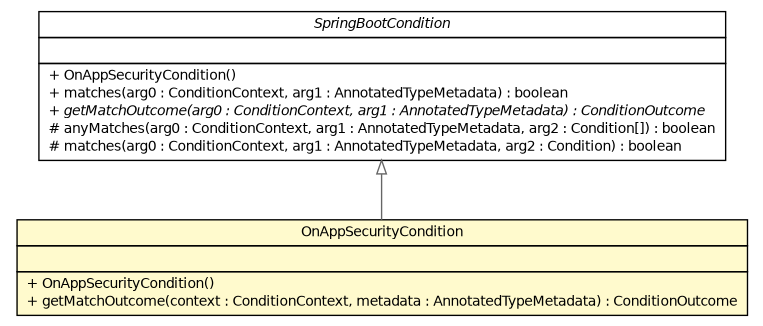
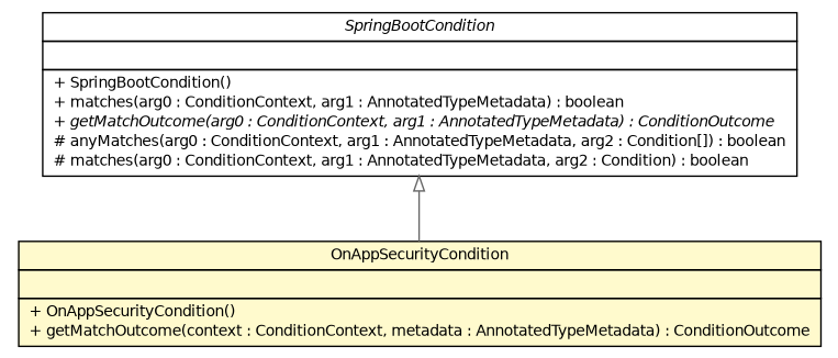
  digraph {
    nodesep=0.25
    ranksep=0.5
    node [fontcolor=black fontname=Helvetica fontsize=10.0 shape=plaintext]
    n1 [label=<<table title="cn.home1.oss.boot.autoconfigure.OnAppSecurityCondition" border="0" cellborder="1" cellspacing="0" cellpadding="2" port="p" bgcolor="lemonChiffon" href="./OnAppSecurityCondition.html"> 		<tr><td><table border="0" cellspacing="0" cellpadding="1"> <tr><td align="center" balign="center"> OnAppSecurityCondition </td></tr> 		</table></td></tr> 		<tr><td><table border="0" cellspacing="0" cellpadding="1"> <tr><td align="left" balign="left">  </td></tr> 		</table></td></tr> 		<tr><td><table border="0" cellspacing="0" cellpadding="1"> <tr><td align="left" balign="left"> + OnAppSecurityCondition() </td></tr> <tr><td align="left" balign="left"> + getMatchOutcome(context : ConditionContext, metadata : AnnotatedTypeMetadata) : ConditionOutcome </td></tr> 		</table></td></tr> 		</table>>]
-   n2 [label=<<table title="org.springframework.boot.autoconfigure.condition.SpringBootCondition" border="0" cellborder="1" cellspacing="0" cellpadding="2" port="p" href="http://java.sun.com/j2se/1.4.2/docs/api/org/springframework/boot/autoconfigure/condition/SpringBootCondition.html"> 		<tr><td><table border="0" cellspacing="0" cellpadding="1"> <tr><td align="center" balign="center"><font face="Helvetica-Oblique"> SpringBootCondition </font></td></tr> 		</table></td></tr> 		<tr><td><table border="0" cellspacing="0" cellpadding="1"> <tr><td align="left" balign="left">  </td></tr> 		</table></td></tr> 		<tr><td><table border="0" cellspacing="0" cellpadding="1"> <tr><td align="left" balign="left"> + OnAppSecurityCondition() </td></tr> <tr><td align="left" balign="left"> + matches(arg0 : ConditionContext, arg1 : AnnotatedTypeMetadata) : boolean </td></tr> <tr><td align="left" balign="left"><font face="Helvetica-Oblique" point-size="10.0"> + getMatchOutcome(arg0 : ConditionContext, arg1 : AnnotatedTypeMetadata) : ConditionOutcome </font></td></tr> <tr><td align="left" balign="left"> # anyMatches(arg0 : ConditionContext, arg1 : AnnotatedTypeMetadata, arg2 : Condition[]) : boolean </td></tr> <tr><td align="left" balign="left"> # matches(arg0 : ConditionContext, arg1 : AnnotatedTypeMetadata, arg2 : Condition) : boolean </td></tr> 		</table></td></tr> 		</table>>]
+   n2 [label=<<table title="org.springframework.boot.autoconfigure.condition.SpringBootCondition" border="0" cellborder="1" cellspacing="0" cellpadding="2" port="p" href="http://java.sun.com/j2se/1.4.2/docs/api/org/springframework/boot/autoconfigure/condition/SpringBootCondition.html"> 		<tr><td><table border="0" cellspacing="0" cellpadding="1"> <tr><td align="center" balign="center"><font face="Helvetica-Oblique"> SpringBootCondition </font></td></tr> 		</table></td></tr> 		<tr><td><table border="0" cellspacing="0" cellpadding="1"> <tr><td align="left" balign="left">  </td></tr> 		</table></td></tr> 		<tr><td><table border="0" cellspacing="0" cellpadding="1"> <tr><td align="left" balign="left"> + SpringBootCondition() </td></tr> <tr><td align="left" balign="left"> + matches(arg0 : ConditionContext, arg1 : AnnotatedTypeMetadata) : boolean </td></tr> <tr><td align="left" balign="left"><font face="Helvetica-Oblique" point-size="10.0"> + getMatchOutcome(arg0 : ConditionContext, arg1 : AnnotatedTypeMetadata) : ConditionOutcome </font></td></tr> <tr><td align="left" balign="left"> # anyMatches(arg0 : ConditionContext, arg1 : AnnotatedTypeMetadata, arg2 : Condition[]) : boolean </td></tr> <tr><td align="left" balign="left"> # matches(arg0 : ConditionContext, arg1 : AnnotatedTypeMetadata, arg2 : Condition) : boolean </td></tr> 		</table></td></tr> 		</table>>]
    n2 -> n1 [arrowtail=empty dir=back fontname=Helvetica fontsize=10 headport=p labelfontname=Helvetica labelfontsize=10 tailport=p color=gray40]
  }
